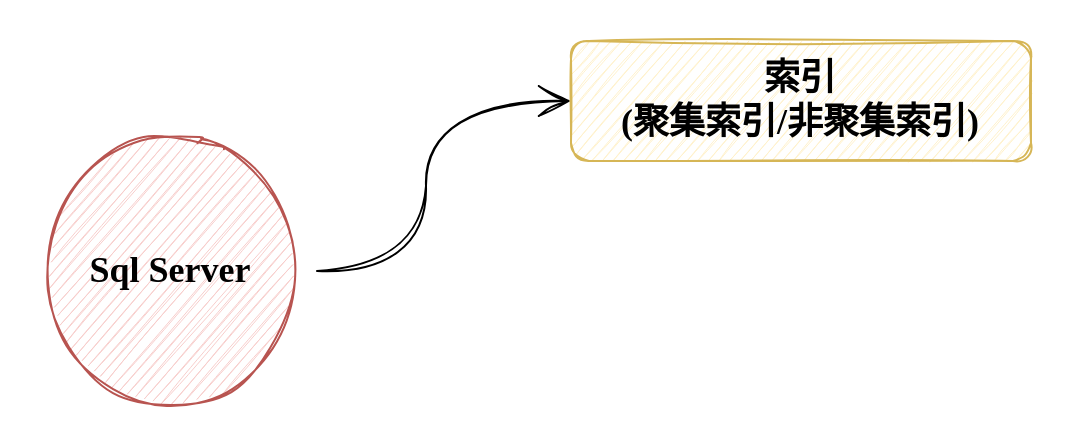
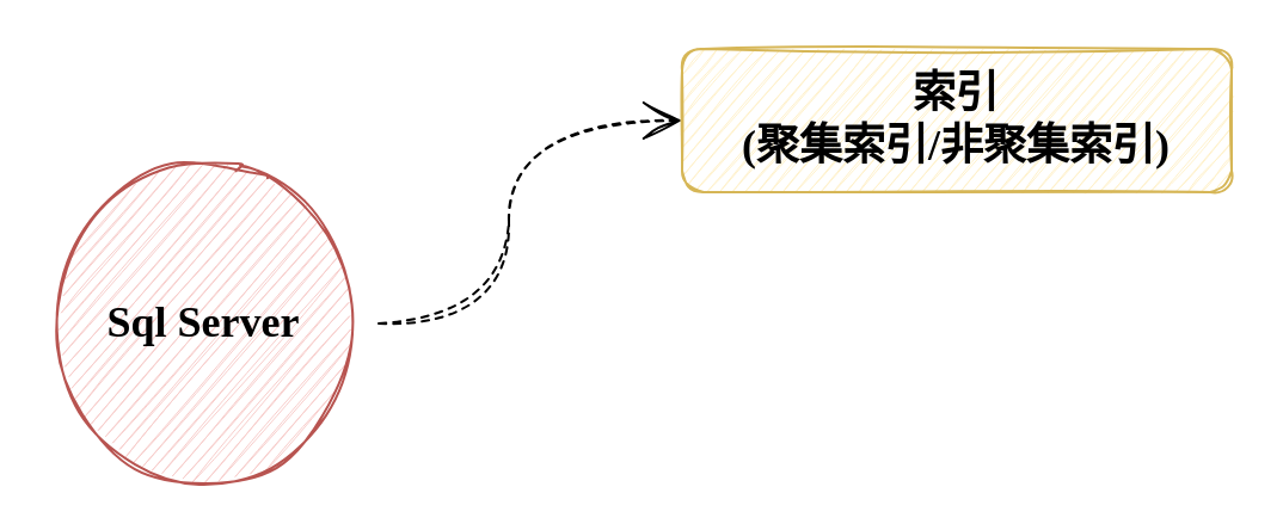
  <mxCell id="0" />
  <mxCell id="1" parent="0" />
- <mxCell id="2" style="edgeStyle=orthogonalEdgeStyle;curved=1;rounded=0;sketch=1;hachureGap=4;orthogonalLoop=1;jettySize=auto;html=1;entryX=0;entryY=0.5;entryDx=0;entryDy=0;fontFamily=Comic Sans MS;fontSize=18;endArrow=open;startSize=14;endSize=14;sourcePerimeterSpacing=8;targetPerimeterSpacing=8;" edge="1" parent="1" source="3" target="4"><mxGeometry relative="1" as="geometry" /></mxCell>
+ <mxCell id="2" style="edgeStyle=orthogonalEdgeStyle;curved=1;rounded=0;sketch=1;hachureGap=4;orthogonalLoop=1;jettySize=auto;html=1;entryX=0;entryY=0.5;entryDx=0;entryDy=0;fontFamily=Comic Sans MS;fontSize=18;endArrow=open;startSize=14;endSize=14;sourcePerimeterSpacing=8;targetPerimeterSpacing=8;dashed=1;" edge="1" parent="1" source="3" target="4"><mxGeometry relative="1" as="geometry" /></mxCell>
  <mxCell id="3" value="Sql Server" style="ellipse;whiteSpace=wrap;html=1;aspect=fixed;rounded=1;fontStyle=1;fontFamily=Comic Sans MS;sketch=1;fillColor=#f8cecc;strokeColor=#b85450;fontSize=18;" vertex="1" parent="1"><mxGeometry x="20" y="70" width="130" height="130" as="geometry" /></mxCell>
  <mxCell id="4" value="索引&lt;br&gt;(聚集索引/非聚集索引)" style="rounded=1;whiteSpace=wrap;html=1;sketch=1;fontStyle=1;fontFamily=Comic Sans MS;hachureGap=4;fontSize=18;fillColor=#fff2cc;strokeColor=#d6b656;" vertex="1" parent="1"><mxGeometry x="285" y="20" width="230" height="60" as="geometry" /></mxCell>
